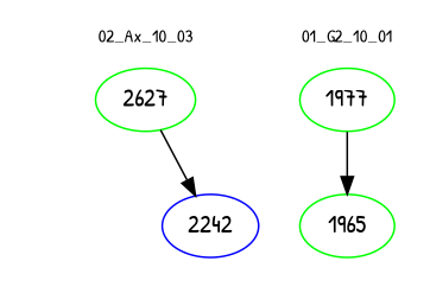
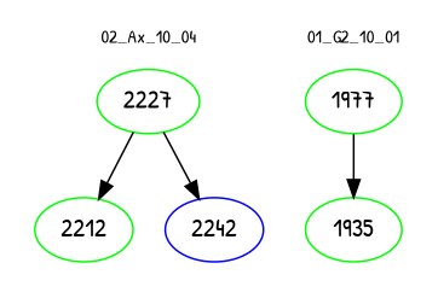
  digraph {
    fontname="Patrick Hand"
    node [color=green fontname="Patrick Hand"]
    edge [color=black fontname="Patrick Hand"]
-   n1 [label=2627]
+   n1 [label=2227]
+   n2 [label=2212]
    n3 [color=blue label=2242]
    n4 [label=1977]
-   n5 [label=1965]
+   n5 [label=1935]
    subgraph cluster_1 {
      color=white
      fontsize=10
-     label="02_Ax_10_03"
+     label="02_Ax_10_04"
      n1
+     n2
      n3
    }
    subgraph cluster_2 {
      color=white
      fontsize=10
      label="01_G2_10_01"
      n4
      n5
    }
+   n1 -> n2
    n1 -> n3
    n4 -> n5
  }
